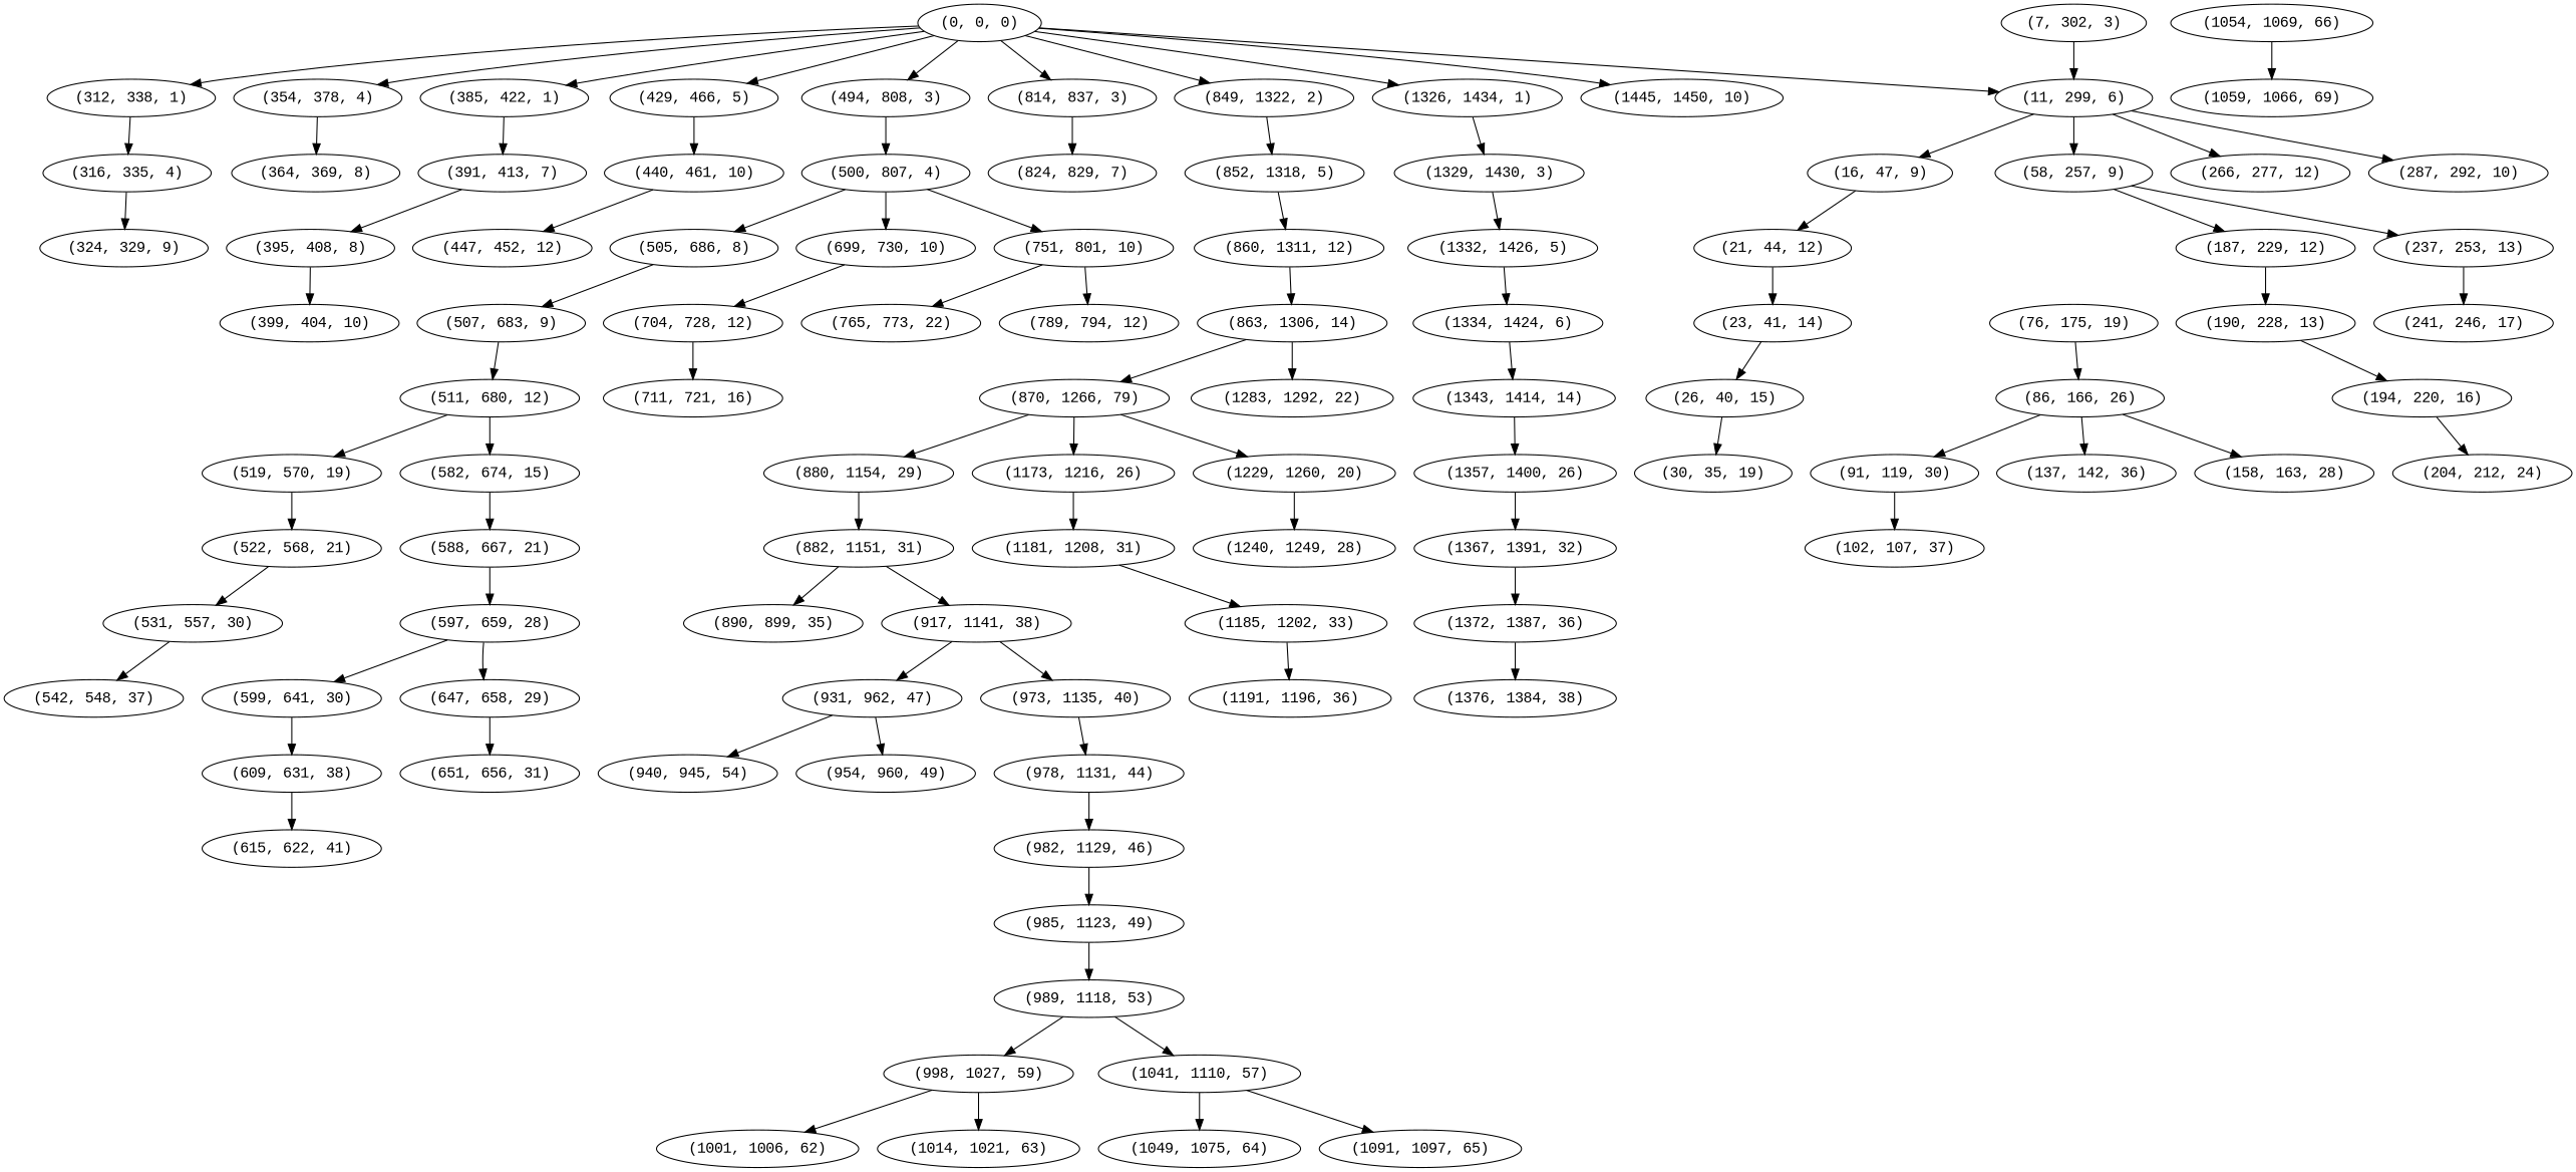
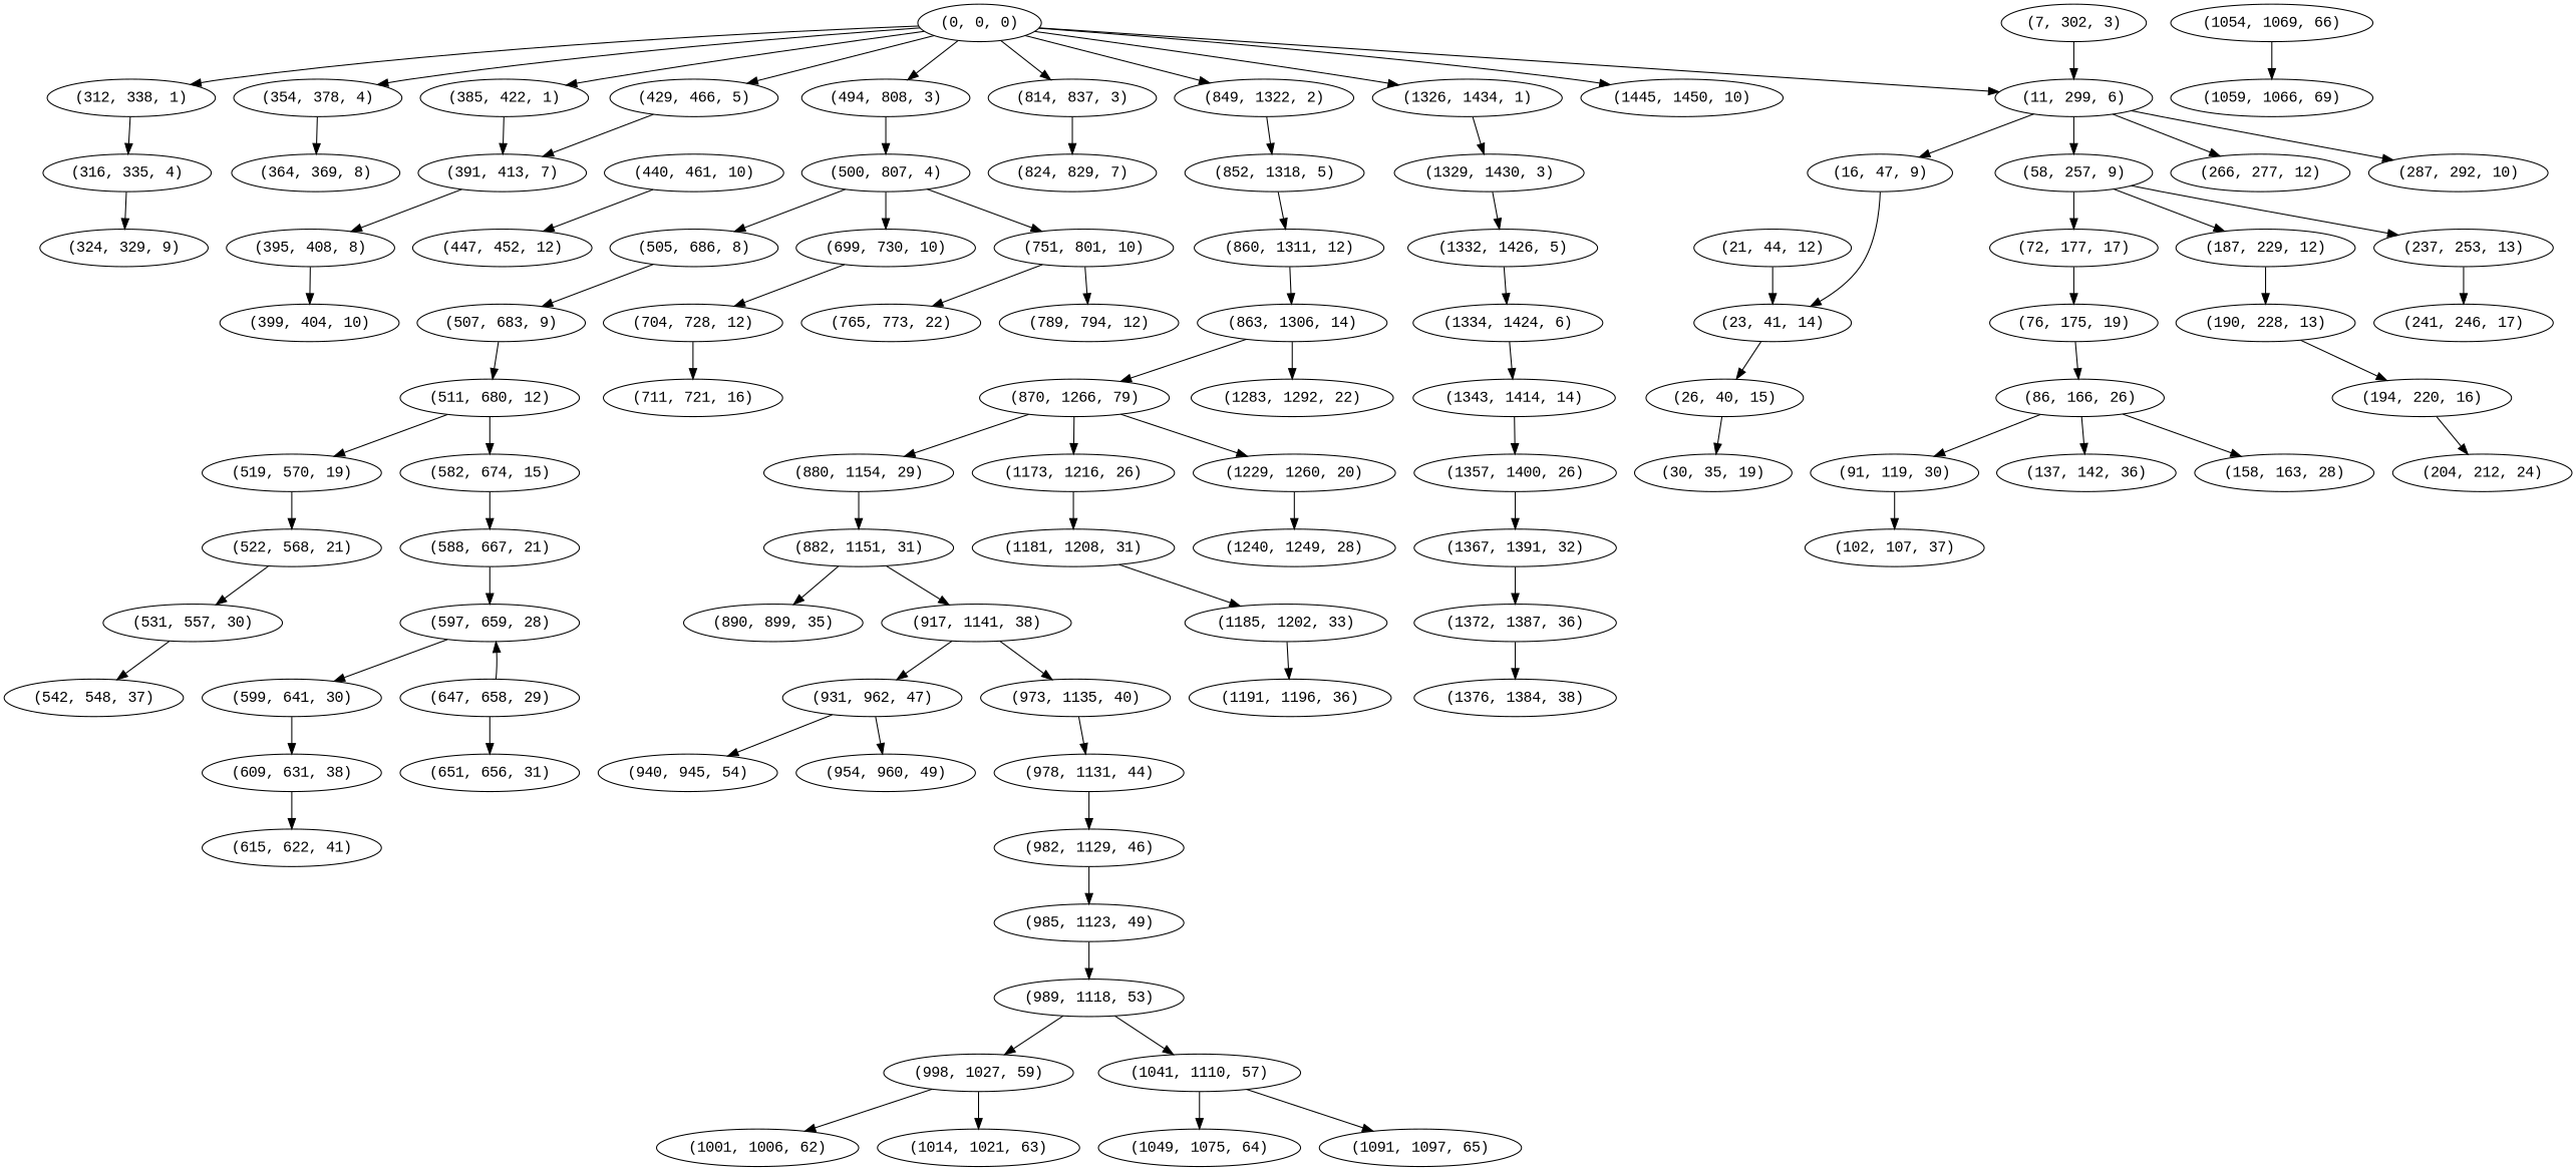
  digraph {
    fontname="Liberation Mono"
    node [fontname="Liberation Mono"]
    edge [fontname="Liberation Mono"]
    "(0, 0, 0)"
    "(312, 338, 1)"
    "(354, 378, 4)"
    "(385, 422, 1)"
    "(429, 466, 5)"
    "(494, 808, 3)"
    "(814, 837, 3)"
    "(849, 1322, 2)"
    "(1326, 1434, 1)"
    "(1445, 1450, 10)"
    "(11, 299, 6)"
    "(7, 302, 3)"
    "(316, 335, 4)"
    "(364, 369, 8)"
    "(391, 413, 7)"
    "(440, 461, 10)"
    "(500, 807, 4)"
    "(824, 829, 7)"
    "(852, 1318, 5)"
    "(1329, 1430, 3)"
    "(16, 47, 9)"
    "(58, 257, 9)"
    "(266, 277, 12)"
    "(287, 292, 10)"
    "(21, 44, 12)"
+   "(72, 177, 17)"
    "(187, 229, 12)"
    "(237, 253, 13)"
    "(23, 41, 14)"
    "(26, 40, 15)"
    "(30, 35, 19)"
    "(76, 175, 19)"
    "(190, 228, 13)"
    "(241, 246, 17)"
    "(86, 166, 26)"
    "(91, 119, 30)"
    "(137, 142, 36)"
    "(158, 163, 28)"
    "(102, 107, 37)"
    "(194, 220, 16)"
    "(204, 212, 24)"
    "(324, 329, 9)"
    "(395, 408, 8)"
    "(399, 404, 10)"
    "(447, 452, 12)"
    "(505, 686, 8)"
    "(699, 730, 10)"
    "(751, 801, 10)"
    "(507, 683, 9)"
    "(704, 728, 12)"
    "(765, 773, 22)"
    "(789, 794, 12)"
    "(511, 680, 12)"
    "(519, 570, 19)"
    "(582, 674, 15)"
    "(522, 568, 21)"
    "(588, 667, 21)"
    "(531, 557, 30)"
    "(542, 548, 37)"
    "(597, 659, 28)"
    "(599, 641, 30)"
    "(647, 658, 29)"
    "(609, 631, 38)"
    "(651, 656, 31)"
    "(615, 622, 41)"
    "(711, 721, 16)"
    "(860, 1311, 12)"
    "(863, 1306, 14)"
    n69 [label="(870, 1266, 79)"]
    "(1283, 1292, 22)"
    "(880, 1154, 29)"
    "(1173, 1216, 26)"
    "(1229, 1260, 20)"
    "(882, 1151, 31)"
    "(1181, 1208, 31)"
    "(1240, 1249, 28)"
    "(890, 899, 35)"
    "(917, 1141, 38)"
    "(931, 962, 47)"
    "(973, 1135, 40)"
    "(940, 945, 54)"
    "(954, 960, 49)"
    "(978, 1131, 44)"
    "(982, 1129, 46)"
    "(985, 1123, 49)"
    "(989, 1118, 53)"
    "(998, 1027, 59)"
    "(1041, 1110, 57)"
    "(1001, 1006, 62)"
    "(1014, 1021, 63)"
    "(1049, 1075, 64)"
    "(1091, 1097, 65)"
    "(1054, 1069, 66)"
    "(1059, 1066, 69)"
    "(1185, 1202, 33)"
    "(1191, 1196, 36)"
    "(1332, 1426, 5)"
    "(1334, 1424, 6)"
    "(1343, 1414, 14)"
    "(1357, 1400, 26)"
    "(1367, 1391, 32)"
    "(1372, 1387, 36)"
    "(1376, 1384, 38)"
    "(0, 0, 0)" -> "(312, 338, 1)"
    "(0, 0, 0)" -> "(354, 378, 4)"
    "(0, 0, 0)" -> "(385, 422, 1)"
    "(0, 0, 0)" -> "(429, 466, 5)"
    "(0, 0, 0)" -> "(494, 808, 3)"
    "(0, 0, 0)" -> "(814, 837, 3)"
    "(0, 0, 0)" -> "(849, 1322, 2)"
    "(0, 0, 0)" -> "(1326, 1434, 1)"
    "(0, 0, 0)" -> "(1445, 1450, 10)"
    "(0, 0, 0)" -> "(11, 299, 6)"
    "(312, 338, 1)" -> "(316, 335, 4)"
    "(354, 378, 4)" -> "(364, 369, 8)"
    "(385, 422, 1)" -> "(391, 413, 7)"
-   "(429, 466, 5)" -> "(440, 461, 10)"
+   "(429, 466, 5)" -> "(391, 413, 7)"
    "(494, 808, 3)" -> "(500, 807, 4)"
    "(814, 837, 3)" -> "(824, 829, 7)"
    "(849, 1322, 2)" -> "(852, 1318, 5)"
    "(1326, 1434, 1)" -> "(1329, 1430, 3)"
    "(11, 299, 6)" -> "(16, 47, 9)"
    "(11, 299, 6)" -> "(58, 257, 9)"
    "(11, 299, 6)" -> "(266, 277, 12)"
    "(11, 299, 6)" -> "(287, 292, 10)"
    "(7, 302, 3)" -> "(11, 299, 6)"
    "(316, 335, 4)" -> "(324, 329, 9)"
    "(391, 413, 7)" -> "(395, 408, 8)"
    "(440, 461, 10)" -> "(447, 452, 12)"
    "(500, 807, 4)" -> "(505, 686, 8)"
    "(500, 807, 4)" -> "(699, 730, 10)"
    "(500, 807, 4)" -> "(751, 801, 10)"
    "(852, 1318, 5)" -> "(860, 1311, 12)"
    "(1329, 1430, 3)" -> "(1332, 1426, 5)"
-   "(16, 47, 9)" -> "(21, 44, 12)"
+   "(16, 47, 9)" -> "(23, 41, 14)"
+   "(58, 257, 9)" -> "(72, 177, 17)"
    "(58, 257, 9)" -> "(187, 229, 12)"
    "(58, 257, 9)" -> "(237, 253, 13)"
    "(21, 44, 12)" -> "(23, 41, 14)"
+   "(72, 177, 17)" -> "(76, 175, 19)"
    "(187, 229, 12)" -> "(190, 228, 13)"
    "(237, 253, 13)" -> "(241, 246, 17)"
    "(23, 41, 14)" -> "(26, 40, 15)"
    "(26, 40, 15)" -> "(30, 35, 19)"
    "(76, 175, 19)" -> "(86, 166, 26)"
    "(190, 228, 13)" -> "(194, 220, 16)"
    "(86, 166, 26)" -> "(91, 119, 30)"
    "(86, 166, 26)" -> "(137, 142, 36)"
    "(86, 166, 26)" -> "(158, 163, 28)"
    "(91, 119, 30)" -> "(102, 107, 37)"
    "(194, 220, 16)" -> "(204, 212, 24)"
    "(395, 408, 8)" -> "(399, 404, 10)"
    "(505, 686, 8)" -> "(507, 683, 9)"
    "(699, 730, 10)" -> "(704, 728, 12)"
    "(751, 801, 10)" -> "(765, 773, 22)"
    "(751, 801, 10)" -> "(789, 794, 12)"
    "(507, 683, 9)" -> "(511, 680, 12)"
    "(704, 728, 12)" -> "(711, 721, 16)"
    "(511, 680, 12)" -> "(519, 570, 19)"
    "(511, 680, 12)" -> "(582, 674, 15)"
    "(519, 570, 19)" -> "(522, 568, 21)"
    "(582, 674, 15)" -> "(588, 667, 21)"
    "(522, 568, 21)" -> "(531, 557, 30)"
    "(588, 667, 21)" -> "(597, 659, 28)"
    "(531, 557, 30)" -> "(542, 548, 37)"
    "(597, 659, 28)" -> "(599, 641, 30)"
-   "(597, 659, 28)" -> "(647, 658, 29)"
+   "(647, 658, 29)" -> "(597, 659, 28)"
    "(599, 641, 30)" -> "(609, 631, 38)"
    "(647, 658, 29)" -> "(651, 656, 31)"
    "(609, 631, 38)" -> "(615, 622, 41)"
    "(860, 1311, 12)" -> "(863, 1306, 14)"
    "(863, 1306, 14)" -> n69
    "(863, 1306, 14)" -> "(1283, 1292, 22)"
    n69 -> "(880, 1154, 29)"
    n69 -> "(1173, 1216, 26)"
    n69 -> "(1229, 1260, 20)"
    "(880, 1154, 29)" -> "(882, 1151, 31)"
    "(1173, 1216, 26)" -> "(1181, 1208, 31)"
    "(1229, 1260, 20)" -> "(1240, 1249, 28)"
    "(882, 1151, 31)" -> "(890, 899, 35)"
    "(882, 1151, 31)" -> "(917, 1141, 38)"
    "(1181, 1208, 31)" -> "(1185, 1202, 33)"
    "(917, 1141, 38)" -> "(931, 962, 47)"
    "(917, 1141, 38)" -> "(973, 1135, 40)"
    "(931, 962, 47)" -> "(940, 945, 54)"
    "(931, 962, 47)" -> "(954, 960, 49)"
    "(973, 1135, 40)" -> "(978, 1131, 44)"
    "(978, 1131, 44)" -> "(982, 1129, 46)"
    "(982, 1129, 46)" -> "(985, 1123, 49)"
    "(985, 1123, 49)" -> "(989, 1118, 53)"
    "(989, 1118, 53)" -> "(998, 1027, 59)"
    "(989, 1118, 53)" -> "(1041, 1110, 57)"
    "(998, 1027, 59)" -> "(1001, 1006, 62)"
    "(998, 1027, 59)" -> "(1014, 1021, 63)"
    "(1041, 1110, 57)" -> "(1049, 1075, 64)"
    "(1041, 1110, 57)" -> "(1091, 1097, 65)"
    "(1054, 1069, 66)" -> "(1059, 1066, 69)"
    "(1185, 1202, 33)" -> "(1191, 1196, 36)"
    "(1332, 1426, 5)" -> "(1334, 1424, 6)"
    "(1334, 1424, 6)" -> "(1343, 1414, 14)"
    "(1343, 1414, 14)" -> "(1357, 1400, 26)"
    "(1357, 1400, 26)" -> "(1367, 1391, 32)"
    "(1367, 1391, 32)" -> "(1372, 1387, 36)"
    "(1372, 1387, 36)" -> "(1376, 1384, 38)"
  }
